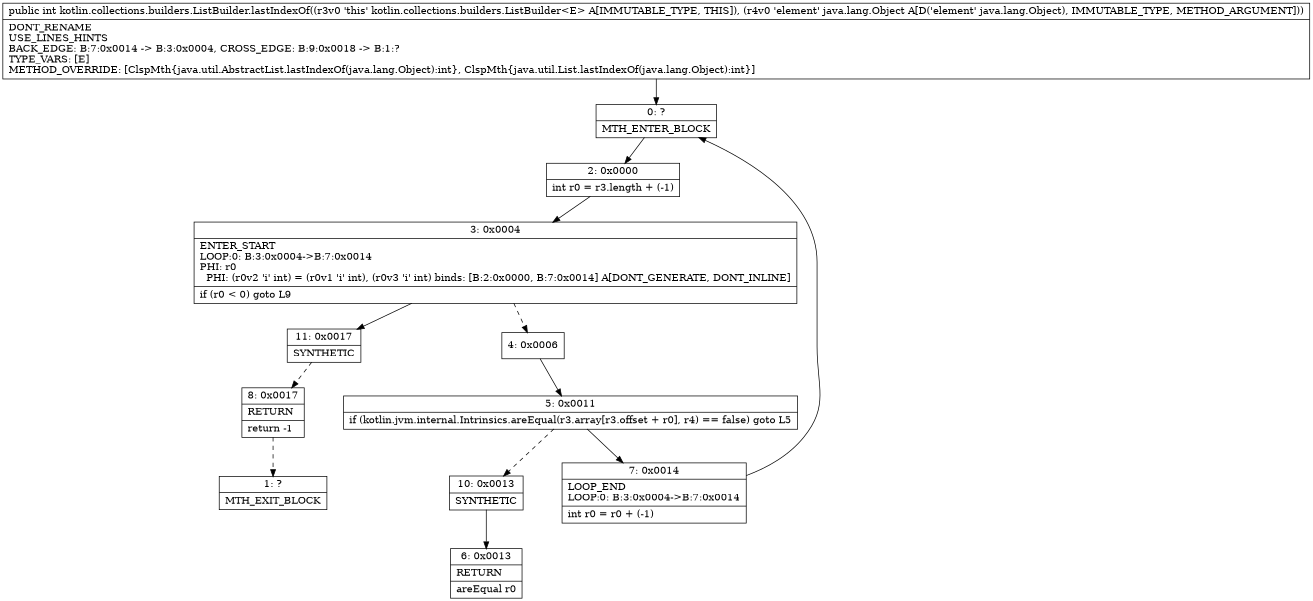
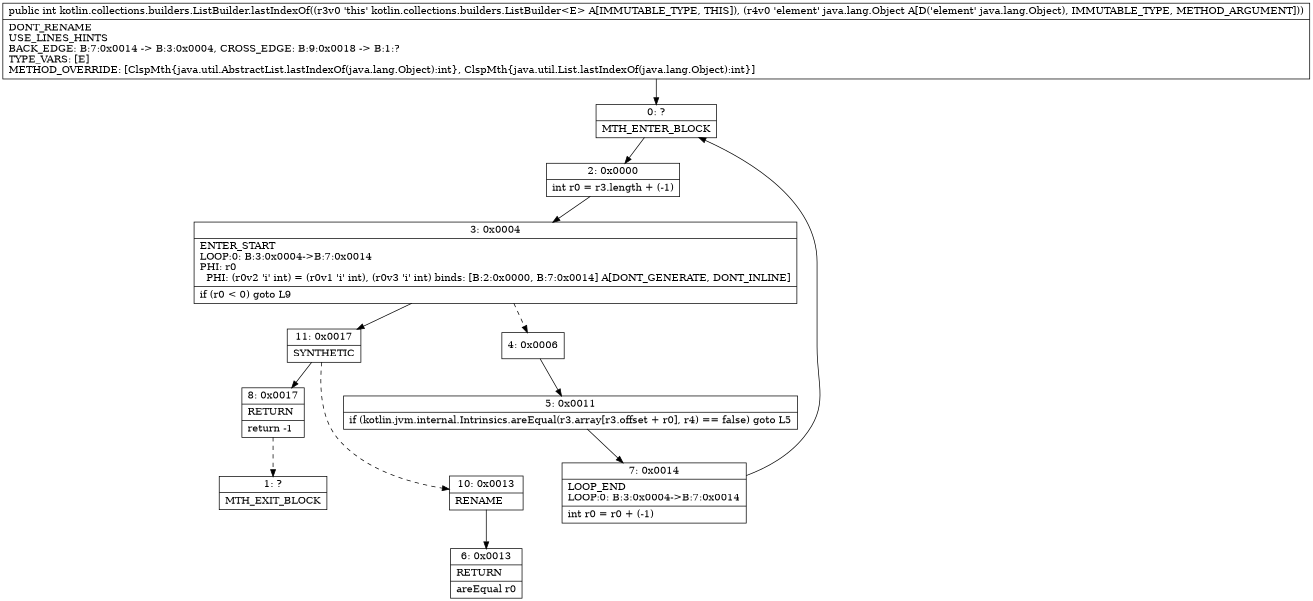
  digraph {
    node [shape=record]
    n1 [label="{0\:\ ?|MTH_ENTER_BLOCK\l}"]
    n2 [label="{2\:\ 0x0000|int r0 = r3.length + (\-1)\l}"]
    n3 [label="{3\:\ 0x0004|ENTER_START\lLOOP:0: B:3:0x0004\-\>B:7:0x0014\lPHI: r0 \l  PHI: (r0v2 'i' int) = (r0v1 'i' int), (r0v3 'i' int) binds: [B:2:0x0000, B:7:0x0014] A[DONT_GENERATE, DONT_INLINE]\l|if (r0 \< 0) goto L9\l}"]
    n4 [label="{4\:\ 0x0006}"]
    n5 [label="{11\:\ 0x0017|SYNTHETIC\l}"]
    n6 [label="{5\:\ 0x0011|if (kotlin.jvm.internal.Intrinsics.areEqual(r3.array[r3.offset + r0], r4) == false) goto L5\l}"]
    n7 [label="{8\:\ 0x0017|RETURN\l|return \-1\l}"]
    n8 [label="{7\:\ 0x0014|LOOP_END\lLOOP:0: B:3:0x0004\-\>B:7:0x0014\l|int r0 = r0 + (\-1)\l}"]
-   n9 [label="{10\:\ 0x0013|SYNTHETIC\l}"]
+   n9 [label="{10\:\ 0x0013|RENAME\l}"]
    n10 [label="{6\:\ 0x0013|RETURN\l|areEqual r0\l}"]
    n11 [label="{1\:\ ?|MTH_EXIT_BLOCK\l}"]
    n12 [label="{public int kotlin.collections.builders.ListBuilder.lastIndexOf((r3v0 'this' kotlin.collections.builders.ListBuilder\<E\> A[IMMUTABLE_TYPE, THIS]), (r4v0 'element' java.lang.Object A[D('element' java.lang.Object), IMMUTABLE_TYPE, METHOD_ARGUMENT]))  | DONT_RENAME\lUSE_LINES_HINTS\lBACK_EDGE: B:7:0x0014 \-\> B:3:0x0004, CROSS_EDGE: B:9:0x0018 \-\> B:1:?\lTYPE_VARS: [E]\lMETHOD_OVERRIDE: [ClspMth\{java.util.AbstractList.lastIndexOf(java.lang.Object):int\}, ClspMth\{java.util.List.lastIndexOf(java.lang.Object):int\}]\l}"]
    n1 -> n2
    n2 -> n3
    n3 -> n4 [style=dashed]
    n3 -> n5
    n4 -> n6
-   n5 -> n7 [style=dashed]
+   n5 -> n7
    n6 -> n8
-   n6 -> n9 [style=dashed]
+   n5 -> n9 [style=dashed]
    n7 -> n11 [style=dashed]
    n8 -> n1
    n9 -> n10
    n12 -> n1
  }
